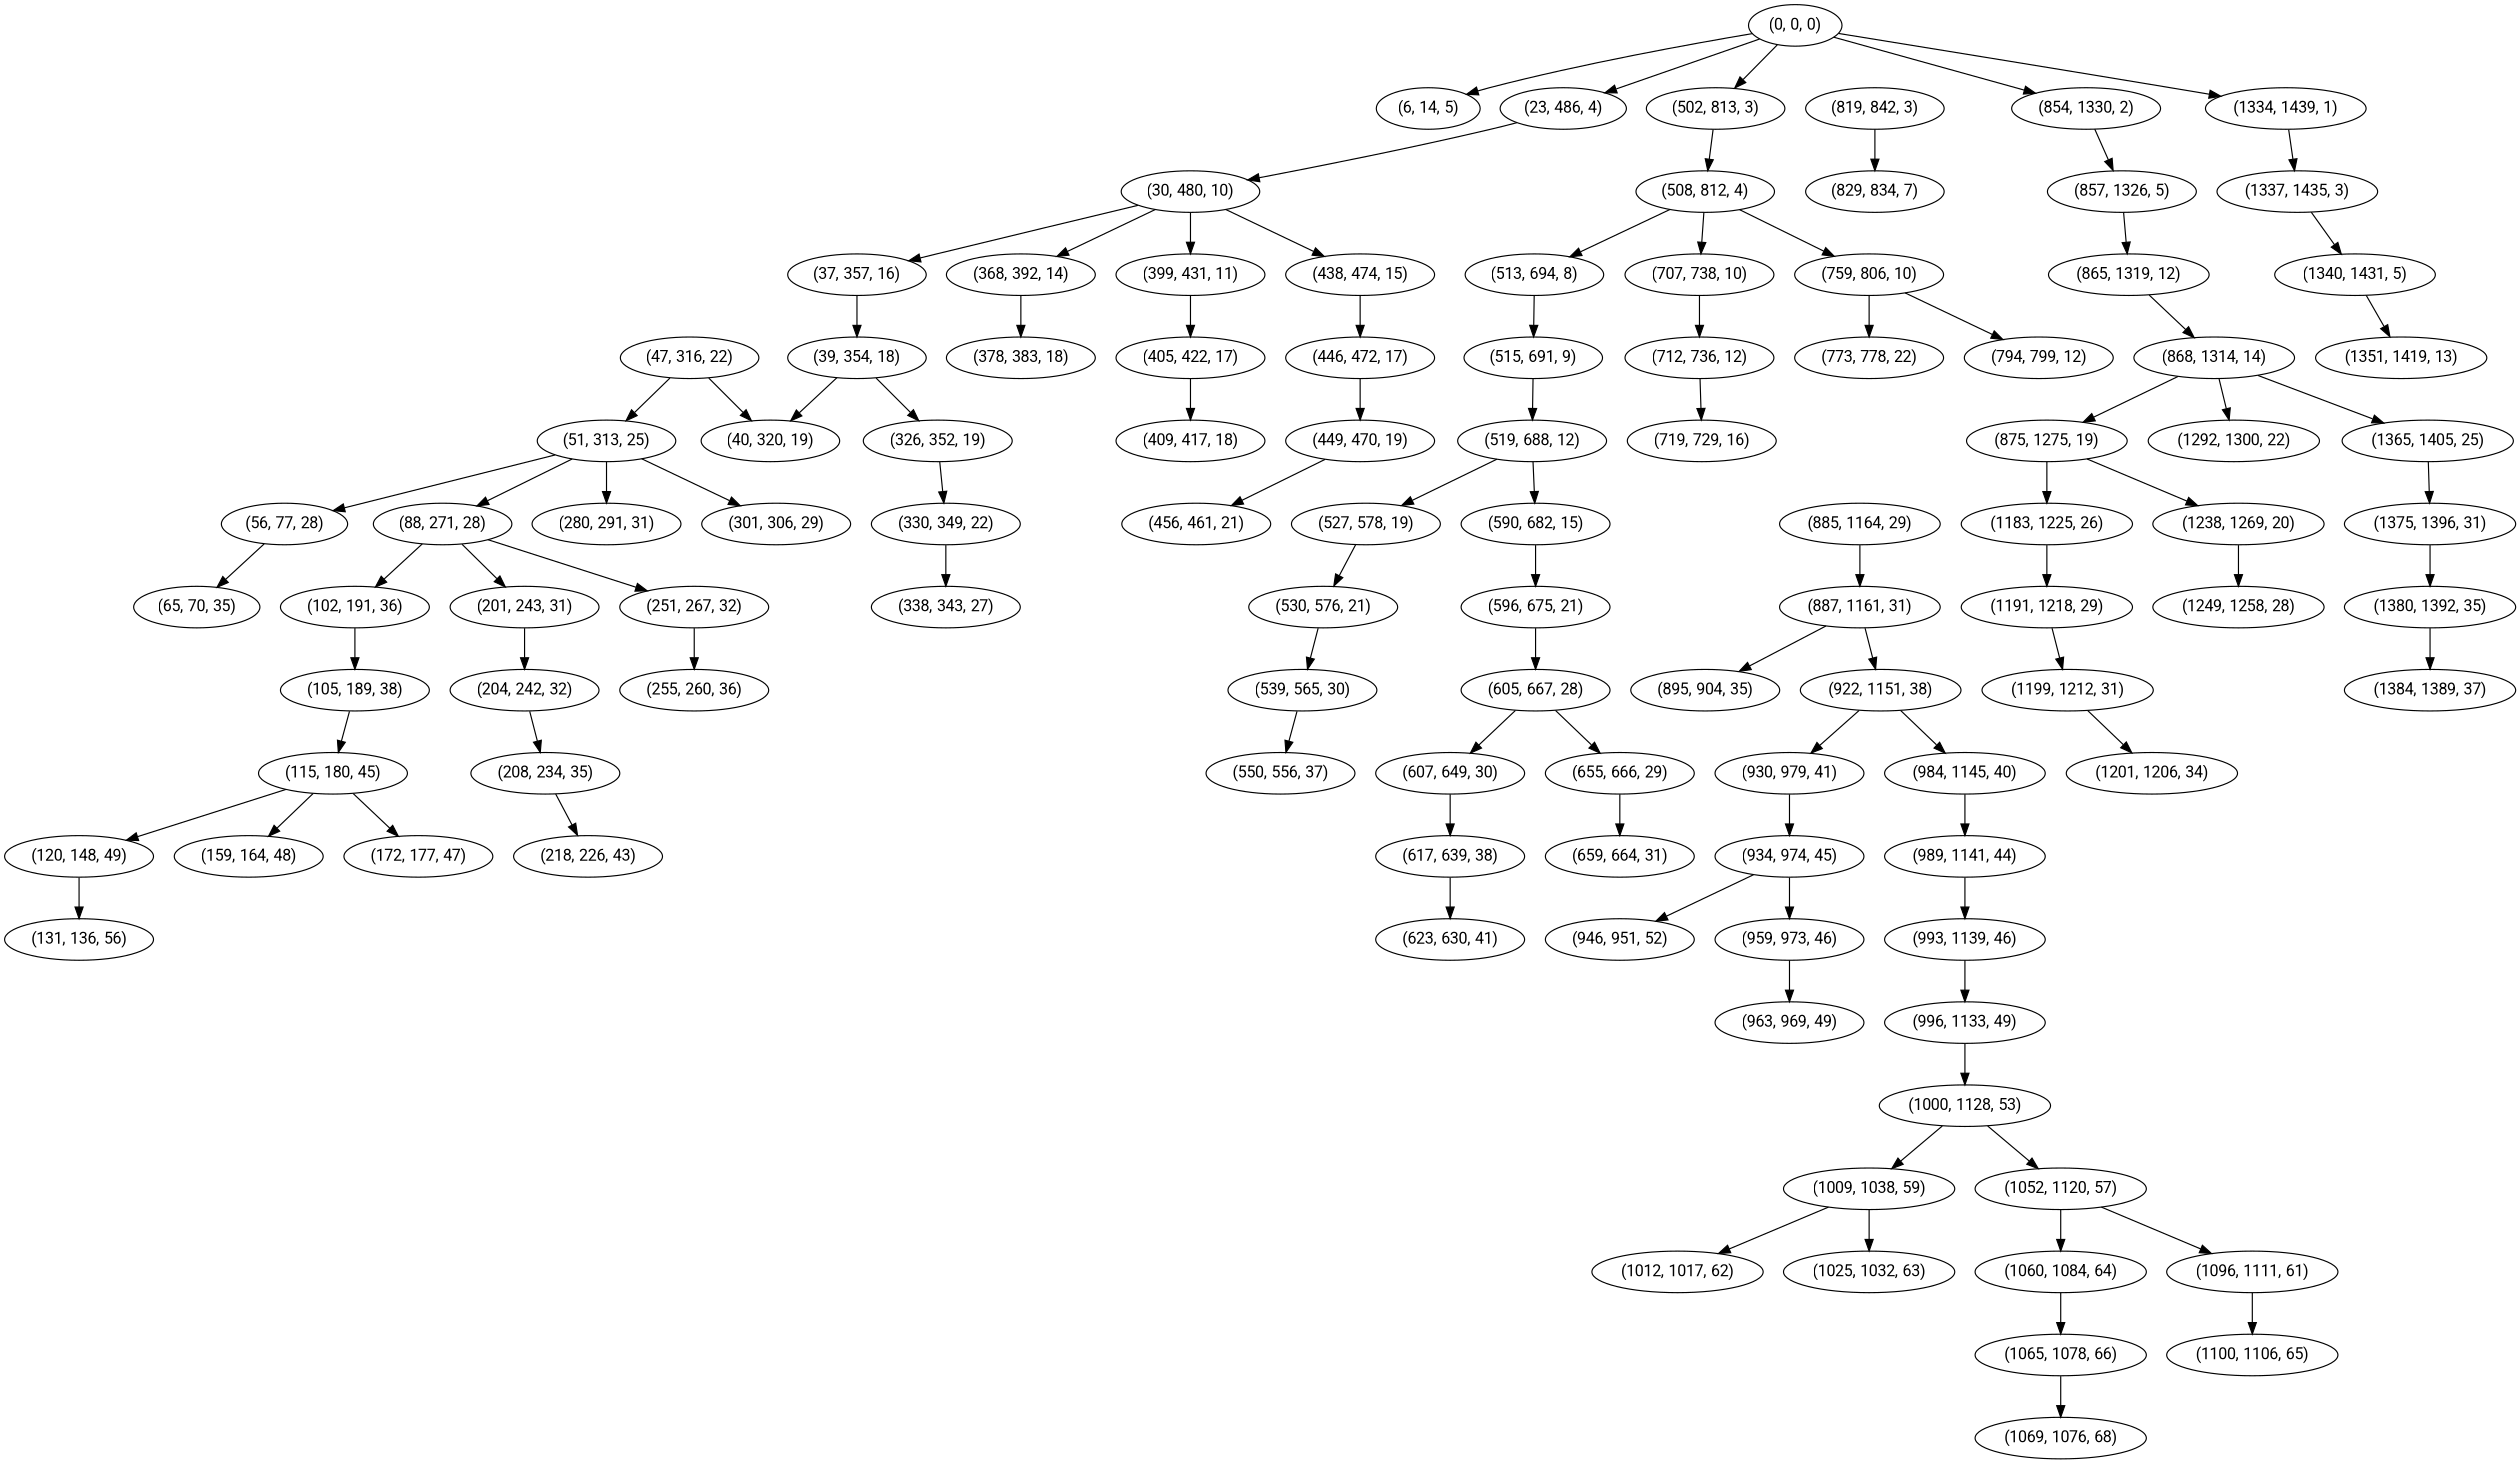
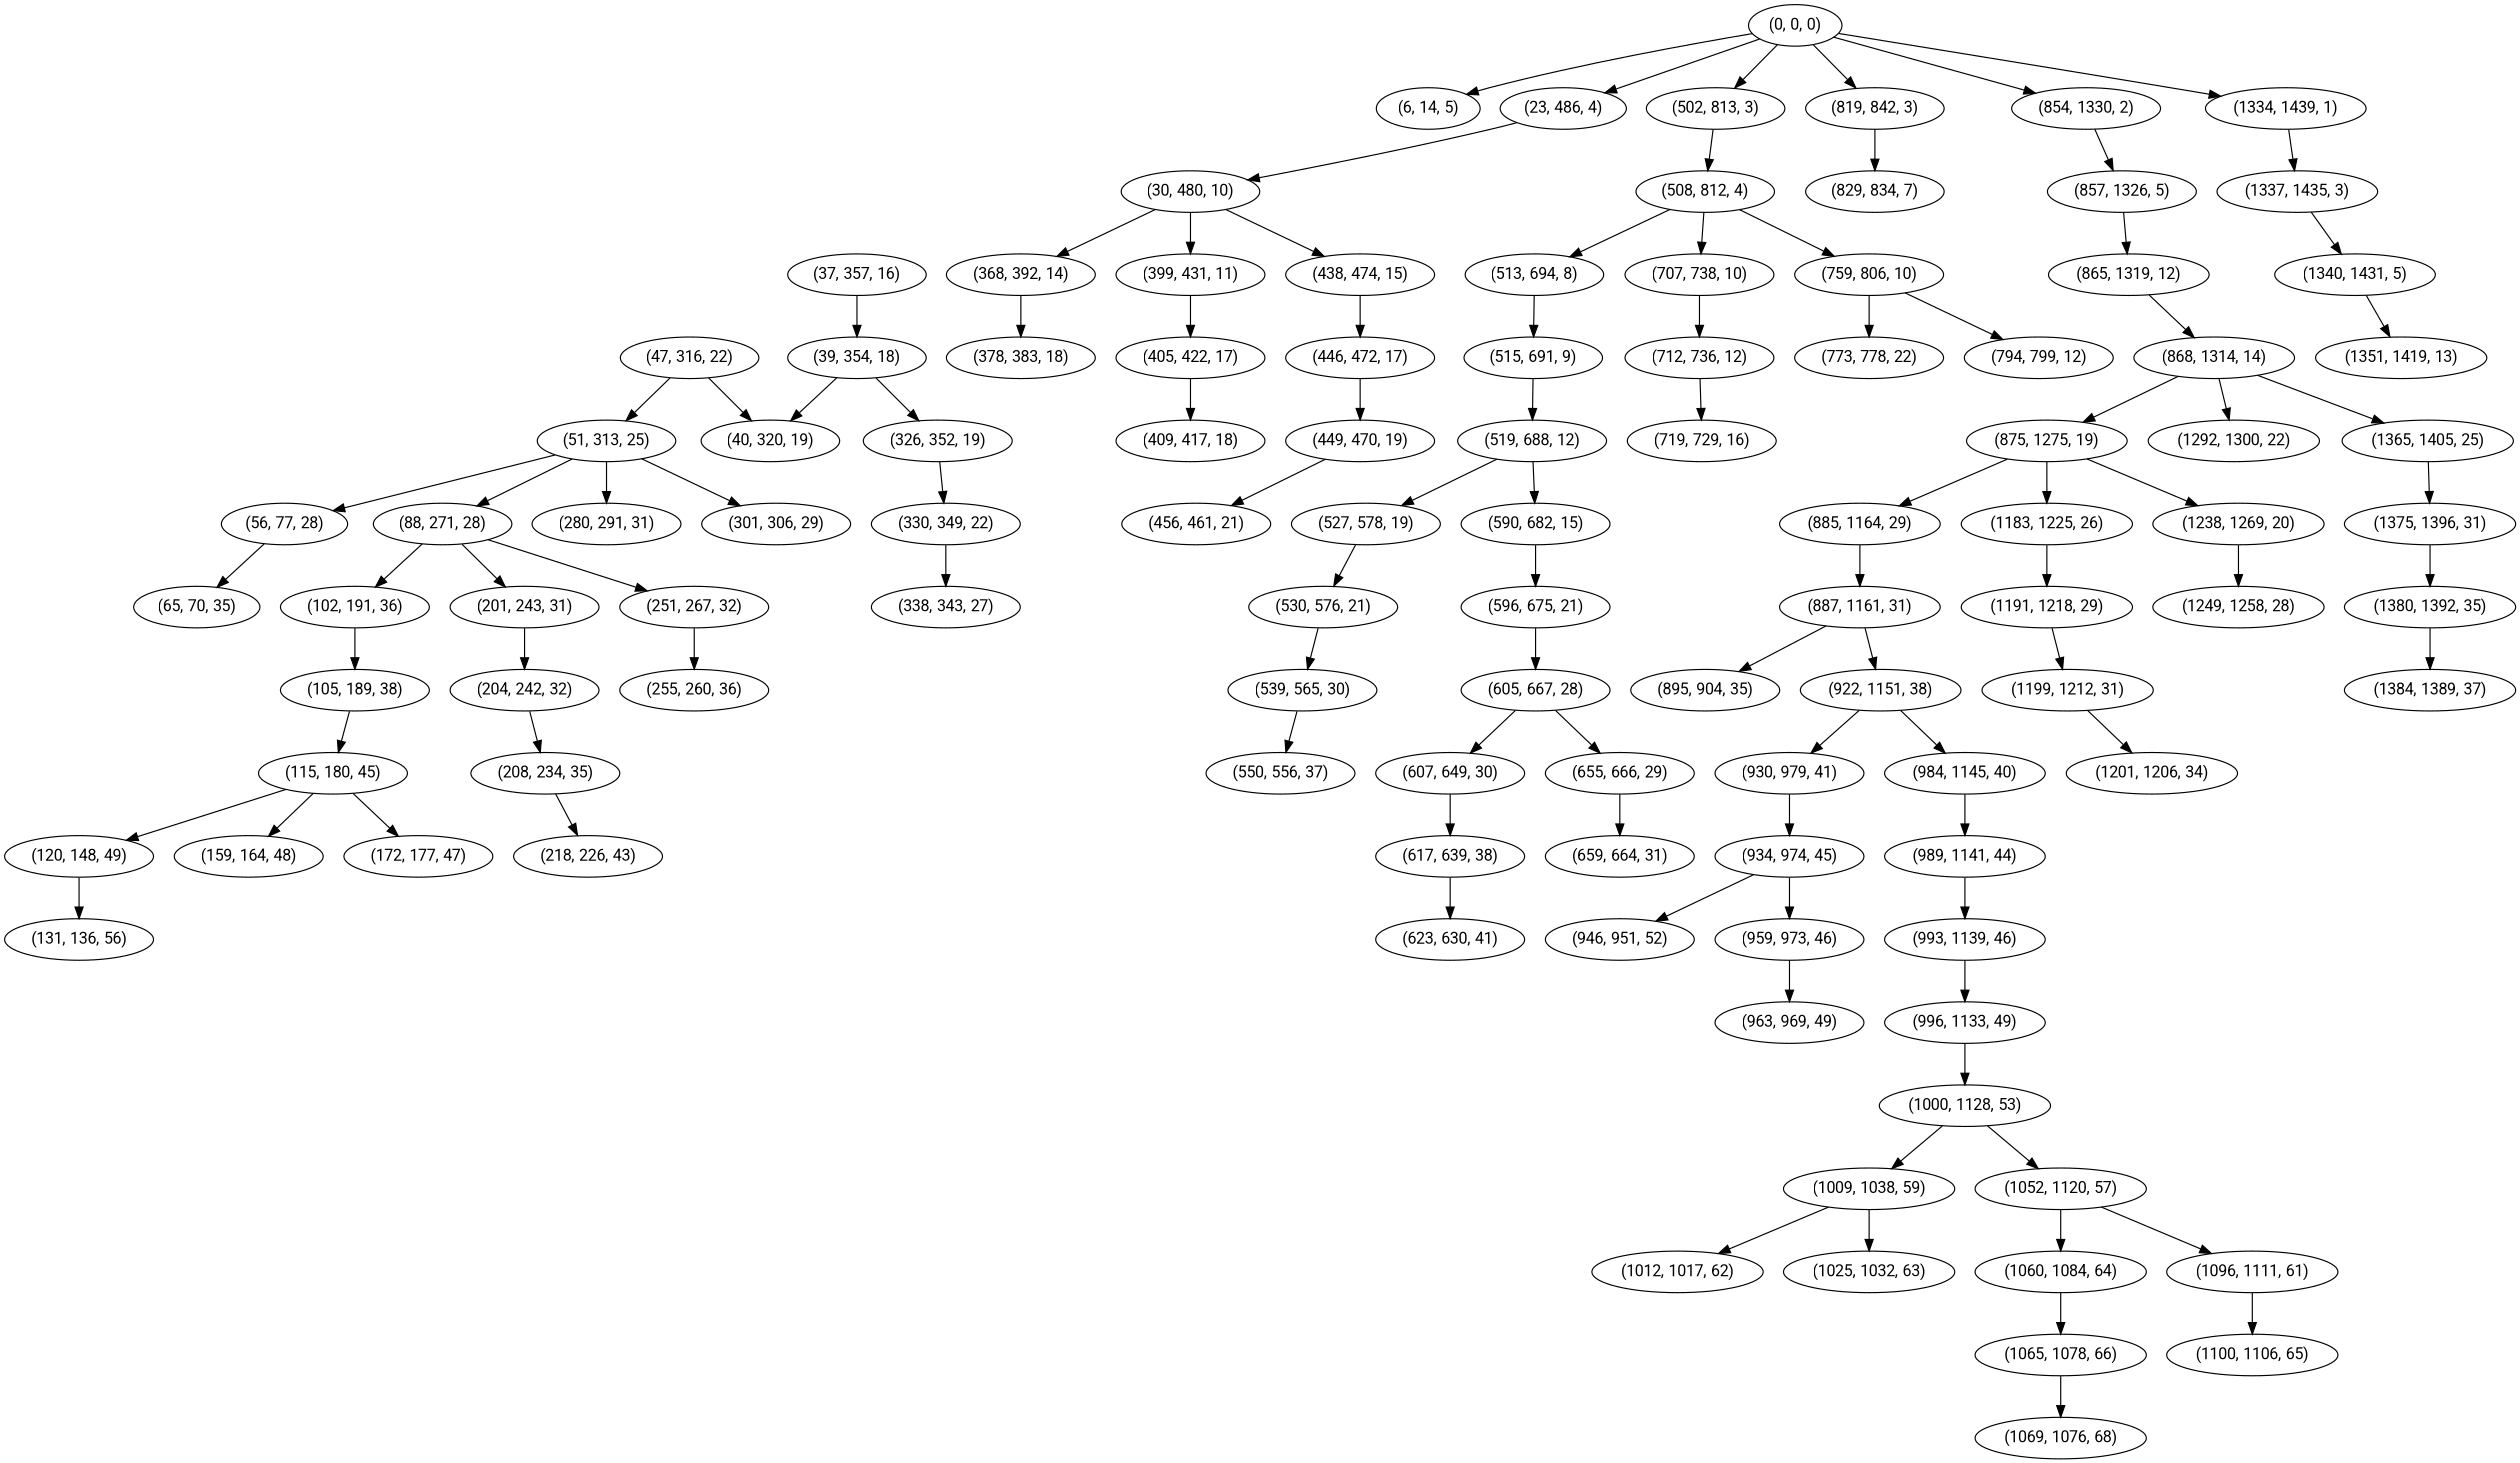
  digraph {
    fontname=Roboto
    node [fontname=Roboto]
    edge [fontname=Roboto]
    "(0, 0, 0)"
    "(6, 14, 5)"
    "(23, 486, 4)"
    "(502, 813, 3)"
    "(819, 842, 3)"
    "(854, 1330, 2)"
    "(1334, 1439, 1)"
    "(30, 480, 10)"
    "(508, 812, 4)"
    "(829, 834, 7)"
    "(857, 1326, 5)"
    "(1337, 1435, 3)"
    "(37, 357, 16)"
    "(368, 392, 14)"
    "(399, 431, 11)"
    "(438, 474, 15)"
    "(39, 354, 18)"
    "(378, 383, 18)"
    "(405, 422, 17)"
    "(446, 472, 17)"
    "(40, 320, 19)"
    "(326, 352, 19)"
    "(330, 349, 22)"
    "(47, 316, 22)"
    "(51, 313, 25)"
    "(56, 77, 28)"
    "(88, 271, 28)"
    "(280, 291, 31)"
    "(301, 306, 29)"
    "(65, 70, 35)"
    "(102, 191, 36)"
    "(201, 243, 31)"
    "(251, 267, 32)"
    "(105, 189, 38)"
    "(204, 242, 32)"
    "(255, 260, 36)"
    "(115, 180, 45)"
    "(120, 148, 49)"
    "(159, 164, 48)"
    "(172, 177, 47)"
    "(131, 136, 56)"
    "(208, 234, 35)"
    "(218, 226, 43)"
    "(338, 343, 27)"
    "(409, 417, 18)"
    "(449, 470, 19)"
    "(456, 461, 21)"
    "(513, 694, 8)"
    "(707, 738, 10)"
    "(759, 806, 10)"
    "(515, 691, 9)"
    "(712, 736, 12)"
    "(773, 778, 22)"
    "(794, 799, 12)"
    "(519, 688, 12)"
    "(527, 578, 19)"
    "(590, 682, 15)"
    "(530, 576, 21)"
    "(596, 675, 21)"
    "(539, 565, 30)"
    "(550, 556, 37)"
    "(605, 667, 28)"
    "(607, 649, 30)"
    "(655, 666, 29)"
    "(617, 639, 38)"
    "(659, 664, 31)"
    "(623, 630, 41)"
    "(719, 729, 16)"
    "(865, 1319, 12)"
    "(868, 1314, 14)"
    "(875, 1275, 19)"
    "(1292, 1300, 22)"
    "(1365, 1405, 25)"
    "(885, 1164, 29)"
    "(1183, 1225, 26)"
    "(1238, 1269, 20)"
    "(887, 1161, 31)"
    "(1191, 1218, 29)"
    "(1249, 1258, 28)"
    "(895, 904, 35)"
    "(922, 1151, 38)"
    "(930, 979, 41)"
    "(984, 1145, 40)"
    "(934, 974, 45)"
    "(989, 1141, 44)"
    "(946, 951, 52)"
    "(959, 973, 46)"
    "(963, 969, 49)"
    "(993, 1139, 46)"
    "(996, 1133, 49)"
    "(1000, 1128, 53)"
    "(1009, 1038, 59)"
    "(1052, 1120, 57)"
    "(1012, 1017, 62)"
    "(1025, 1032, 63)"
    "(1060, 1084, 64)"
    "(1096, 1111, 61)"
    "(1065, 1078, 66)"
    "(1100, 1106, 65)"
    "(1069, 1076, 68)"
    n101 [label="(1199, 1212, 31)"]
    "(1201, 1206, 34)"
    "(1340, 1431, 5)"
    "(1351, 1419, 13)"
    "(1375, 1396, 31)"
    "(1380, 1392, 35)"
    "(1384, 1389, 37)"
    "(0, 0, 0)" -> "(6, 14, 5)"
    "(0, 0, 0)" -> "(23, 486, 4)"
    "(0, 0, 0)" -> "(502, 813, 3)"
+   "(0, 0, 0)" -> "(819, 842, 3)"
    "(0, 0, 0)" -> "(854, 1330, 2)"
    "(0, 0, 0)" -> "(1334, 1439, 1)"
    "(23, 486, 4)" -> "(30, 480, 10)"
    "(502, 813, 3)" -> "(508, 812, 4)"
    "(819, 842, 3)" -> "(829, 834, 7)"
    "(854, 1330, 2)" -> "(857, 1326, 5)"
    "(1334, 1439, 1)" -> "(1337, 1435, 3)"
-   "(30, 480, 10)" -> "(37, 357, 16)"
    "(30, 480, 10)" -> "(368, 392, 14)"
    "(30, 480, 10)" -> "(399, 431, 11)"
    "(30, 480, 10)" -> "(438, 474, 15)"
    "(508, 812, 4)" -> "(513, 694, 8)"
    "(508, 812, 4)" -> "(707, 738, 10)"
    "(508, 812, 4)" -> "(759, 806, 10)"
    "(857, 1326, 5)" -> "(865, 1319, 12)"
    "(1337, 1435, 3)" -> "(1340, 1431, 5)"
    "(37, 357, 16)" -> "(39, 354, 18)"
    "(368, 392, 14)" -> "(378, 383, 18)"
    "(399, 431, 11)" -> "(405, 422, 17)"
    "(438, 474, 15)" -> "(446, 472, 17)"
    "(39, 354, 18)" -> "(40, 320, 19)"
    "(39, 354, 18)" -> "(326, 352, 19)"
    "(405, 422, 17)" -> "(409, 417, 18)"
    "(446, 472, 17)" -> "(449, 470, 19)"
    "(326, 352, 19)" -> "(330, 349, 22)"
    "(330, 349, 22)" -> "(338, 343, 27)"
    "(47, 316, 22)" -> "(40, 320, 19)"
    "(47, 316, 22)" -> "(51, 313, 25)"
    "(51, 313, 25)" -> "(56, 77, 28)"
    "(51, 313, 25)" -> "(88, 271, 28)"
    "(51, 313, 25)" -> "(280, 291, 31)"
    "(51, 313, 25)" -> "(301, 306, 29)"
    "(56, 77, 28)" -> "(65, 70, 35)"
    "(88, 271, 28)" -> "(102, 191, 36)"
    "(88, 271, 28)" -> "(201, 243, 31)"
    "(88, 271, 28)" -> "(251, 267, 32)"
    "(102, 191, 36)" -> "(105, 189, 38)"
    "(201, 243, 31)" -> "(204, 242, 32)"
    "(251, 267, 32)" -> "(255, 260, 36)"
    "(105, 189, 38)" -> "(115, 180, 45)"
    "(204, 242, 32)" -> "(208, 234, 35)"
    "(115, 180, 45)" -> "(120, 148, 49)"
    "(115, 180, 45)" -> "(159, 164, 48)"
    "(115, 180, 45)" -> "(172, 177, 47)"
    "(120, 148, 49)" -> "(131, 136, 56)"
    "(208, 234, 35)" -> "(218, 226, 43)"
    "(449, 470, 19)" -> "(456, 461, 21)"
    "(513, 694, 8)" -> "(515, 691, 9)"
    "(707, 738, 10)" -> "(712, 736, 12)"
    "(759, 806, 10)" -> "(773, 778, 22)"
    "(759, 806, 10)" -> "(794, 799, 12)"
    "(515, 691, 9)" -> "(519, 688, 12)"
    "(712, 736, 12)" -> "(719, 729, 16)"
    "(519, 688, 12)" -> "(527, 578, 19)"
    "(519, 688, 12)" -> "(590, 682, 15)"
    "(527, 578, 19)" -> "(530, 576, 21)"
    "(590, 682, 15)" -> "(596, 675, 21)"
    "(530, 576, 21)" -> "(539, 565, 30)"
    "(596, 675, 21)" -> "(605, 667, 28)"
    "(539, 565, 30)" -> "(550, 556, 37)"
    "(605, 667, 28)" -> "(607, 649, 30)"
    "(605, 667, 28)" -> "(655, 666, 29)"
    "(607, 649, 30)" -> "(617, 639, 38)"
    "(655, 666, 29)" -> "(659, 664, 31)"
    "(617, 639, 38)" -> "(623, 630, 41)"
    "(865, 1319, 12)" -> "(868, 1314, 14)"
    "(868, 1314, 14)" -> "(875, 1275, 19)"
    "(868, 1314, 14)" -> "(1292, 1300, 22)"
    "(868, 1314, 14)" -> "(1365, 1405, 25)"
+   "(875, 1275, 19)" -> "(885, 1164, 29)"
    "(875, 1275, 19)" -> "(1183, 1225, 26)"
    "(875, 1275, 19)" -> "(1238, 1269, 20)"
    "(1365, 1405, 25)" -> "(1375, 1396, 31)"
    "(885, 1164, 29)" -> "(887, 1161, 31)"
    "(1183, 1225, 26)" -> "(1191, 1218, 29)"
    "(1238, 1269, 20)" -> "(1249, 1258, 28)"
    "(887, 1161, 31)" -> "(895, 904, 35)"
    "(887, 1161, 31)" -> "(922, 1151, 38)"
    "(1191, 1218, 29)" -> n101
    "(922, 1151, 38)" -> "(930, 979, 41)"
    "(922, 1151, 38)" -> "(984, 1145, 40)"
    "(930, 979, 41)" -> "(934, 974, 45)"
    "(984, 1145, 40)" -> "(989, 1141, 44)"
    "(934, 974, 45)" -> "(946, 951, 52)"
    "(934, 974, 45)" -> "(959, 973, 46)"
    "(989, 1141, 44)" -> "(993, 1139, 46)"
    "(959, 973, 46)" -> "(963, 969, 49)"
    "(993, 1139, 46)" -> "(996, 1133, 49)"
    "(996, 1133, 49)" -> "(1000, 1128, 53)"
    "(1000, 1128, 53)" -> "(1009, 1038, 59)"
    "(1000, 1128, 53)" -> "(1052, 1120, 57)"
    "(1009, 1038, 59)" -> "(1012, 1017, 62)"
    "(1009, 1038, 59)" -> "(1025, 1032, 63)"
    "(1052, 1120, 57)" -> "(1060, 1084, 64)"
    "(1052, 1120, 57)" -> "(1096, 1111, 61)"
    "(1060, 1084, 64)" -> "(1065, 1078, 66)"
    "(1096, 1111, 61)" -> "(1100, 1106, 65)"
    "(1065, 1078, 66)" -> "(1069, 1076, 68)"
    n101 -> "(1201, 1206, 34)"
    "(1340, 1431, 5)" -> "(1351, 1419, 13)"
    "(1375, 1396, 31)" -> "(1380, 1392, 35)"
    "(1380, 1392, 35)" -> "(1384, 1389, 37)"
  }
